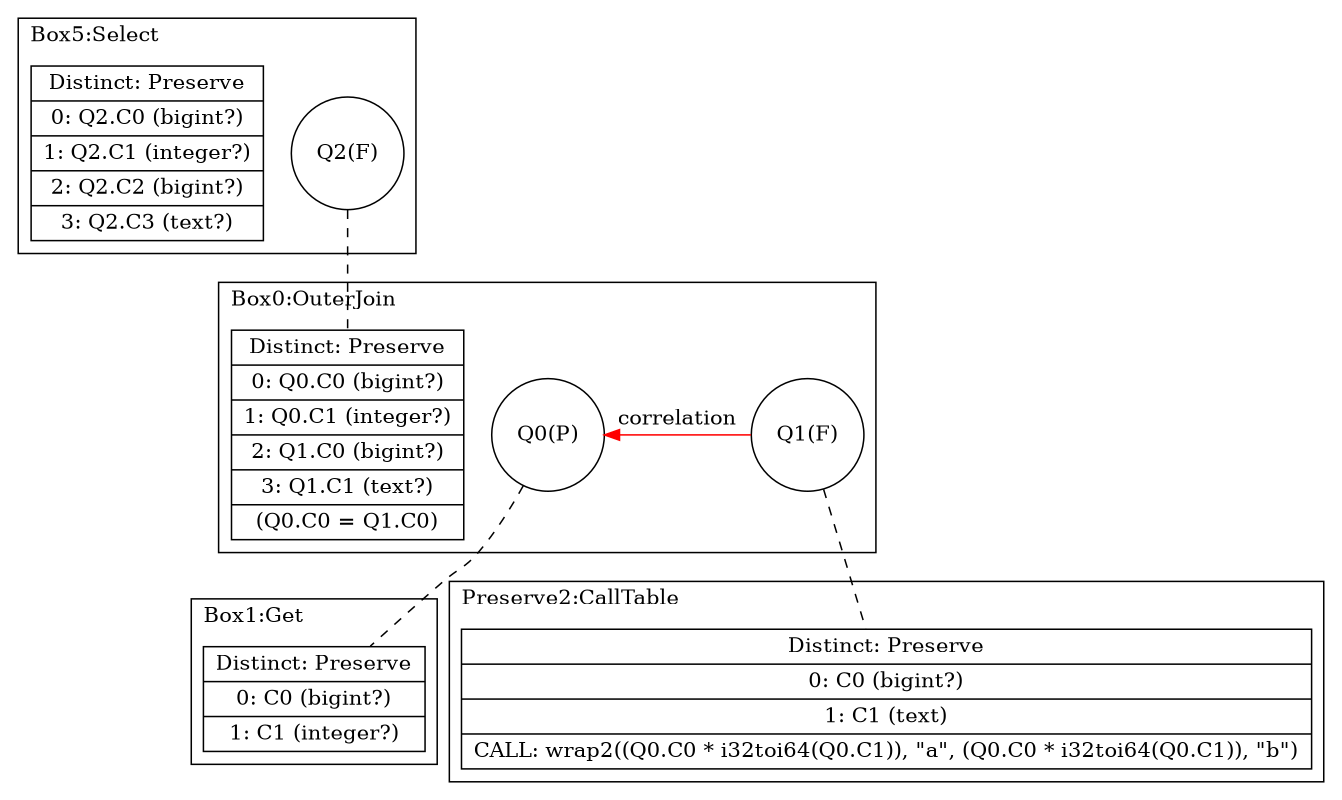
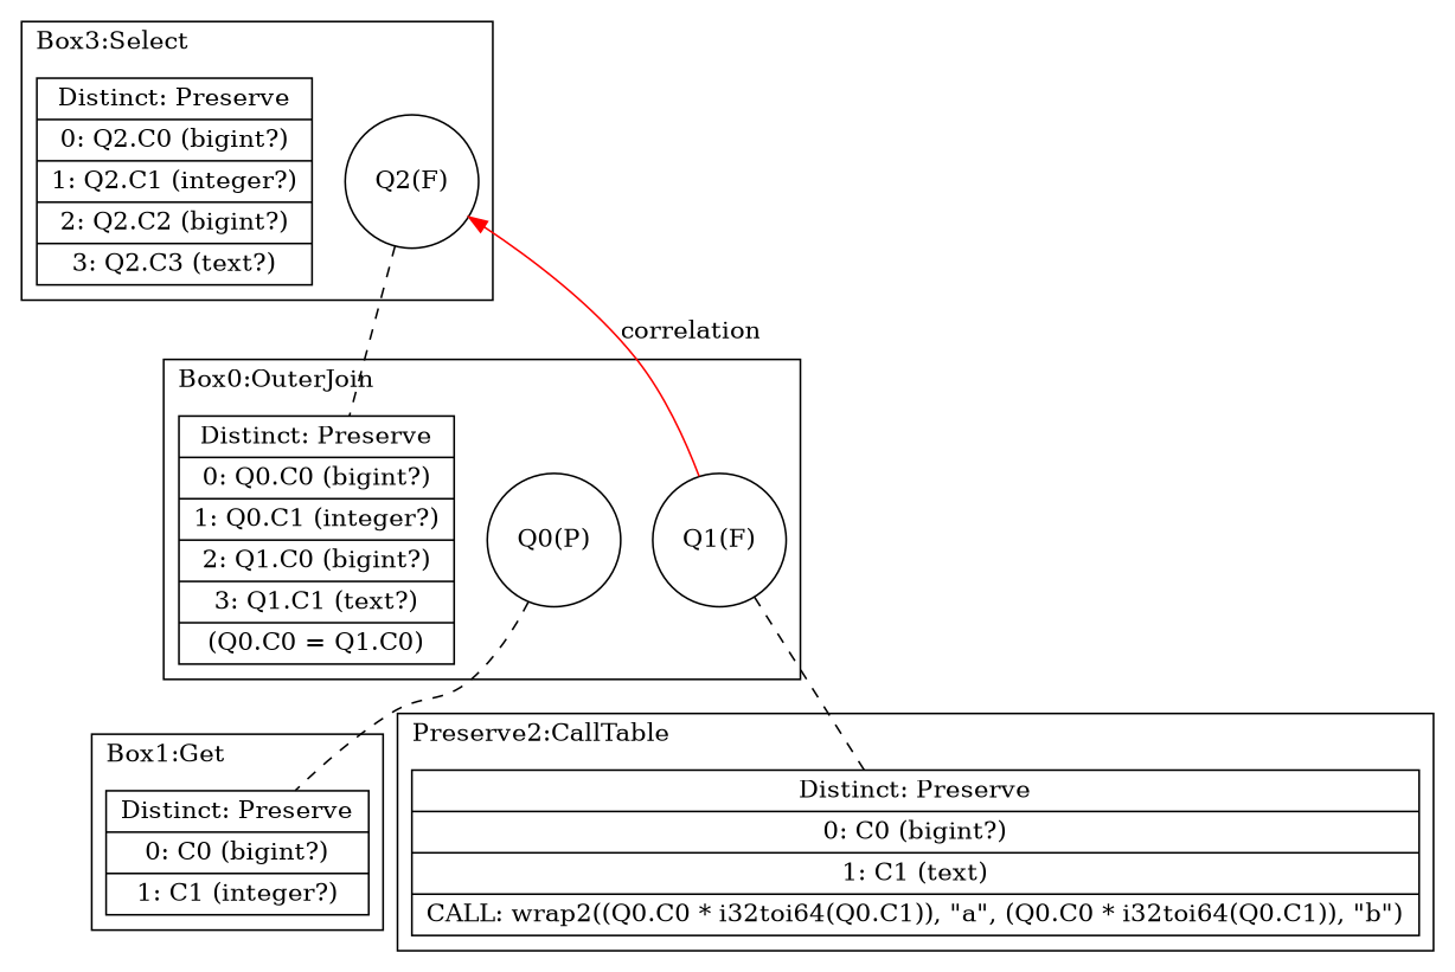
  digraph {
    compound=true
    labeljust=l
    node [shape=record]
    edge [arrowhead=none style=dashed]
    n1 [label="Q2(F)" shape=circle]
    n2 [label="{ Distinct: Preserve| 0: Q2.C0 (bigint?)| 1: Q2.C1 (integer?)| 2: Q2.C2 (bigint?)| 3: Q2.C3 (text?) }"]
    n3 [label="Q0(P)" shape=circle]
    n4 [label="Q1(F)" shape=circle]
    n5 [label="{ Distinct: Preserve| 0: Q0.C0 (bigint?)| 1: Q0.C1 (integer?)| 2: Q1.C0 (bigint?)| 3: Q1.C1 (text?)| (Q0.C0 = Q1.C0) }"]
    n6 [label="{ Distinct: Preserve| 0: C0 (bigint?)| 1: C1 (integer?) }"]
    n7 [label="{ Distinct: Preserve| 0: C0 (bigint?)| 1: C1 (text)| CALL: wrap2((Q0.C0 * i32toi64(Q0.C1)), \"a\", (Q0.C0 * i32toi64(Q0.C1)), \"b\") }"]
    subgraph cluster_1 {
-     label="Box5:Select"
+     label="Box3:Select"
      n2
      subgraph sub_2 {
        label="Box3:Select"
        rank=same
        n1
      }
    }
    subgraph cluster_3 {
      label="Box0:OuterJoin"
      n5
      subgraph sub_4 {
        label="Box0:OuterJoin"
        rank=same
        n3
        n4
      }
    }
    subgraph cluster_5 {
      label="Box1:Get"
      n6
      subgraph sub_6 {
        label="Box1:Get"
        rank=same
      }
    }
    subgraph cluster_7 {
      label="Preserve2:CallTable"
      n7
      subgraph sub_8 {
        label="Box2:CallTable"
        rank=same
      }
    }
    n1 -> n5
    n3 -> n6
-   n4 -> n3 [color=red label=correlation style=filled arrowhead=""]
+   n4 -> n1 [color=red label=correlation style=filled arrowhead=""]
    n4 -> n7
  }
